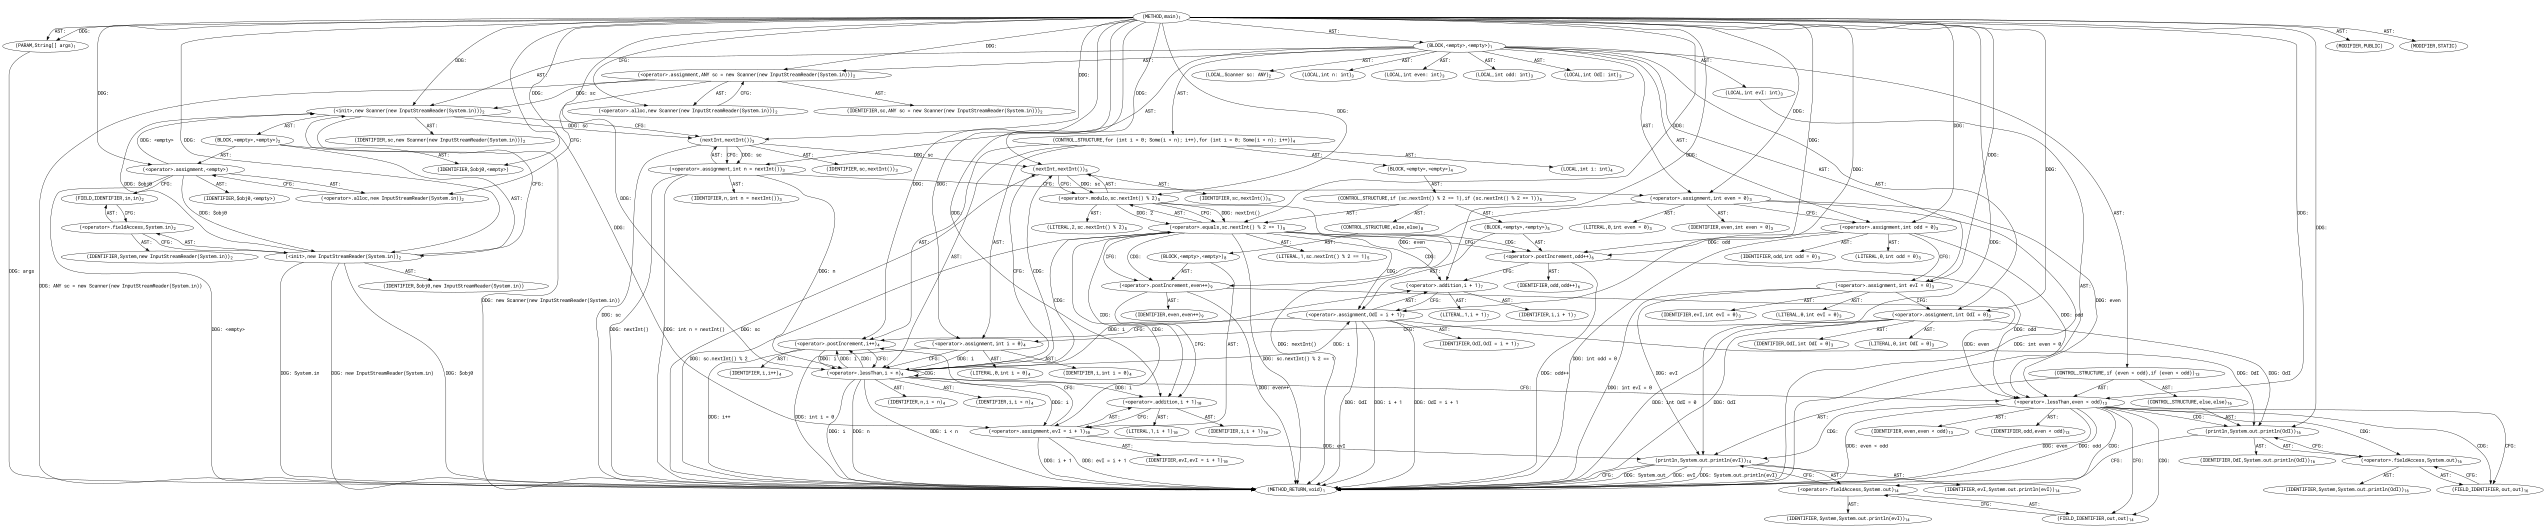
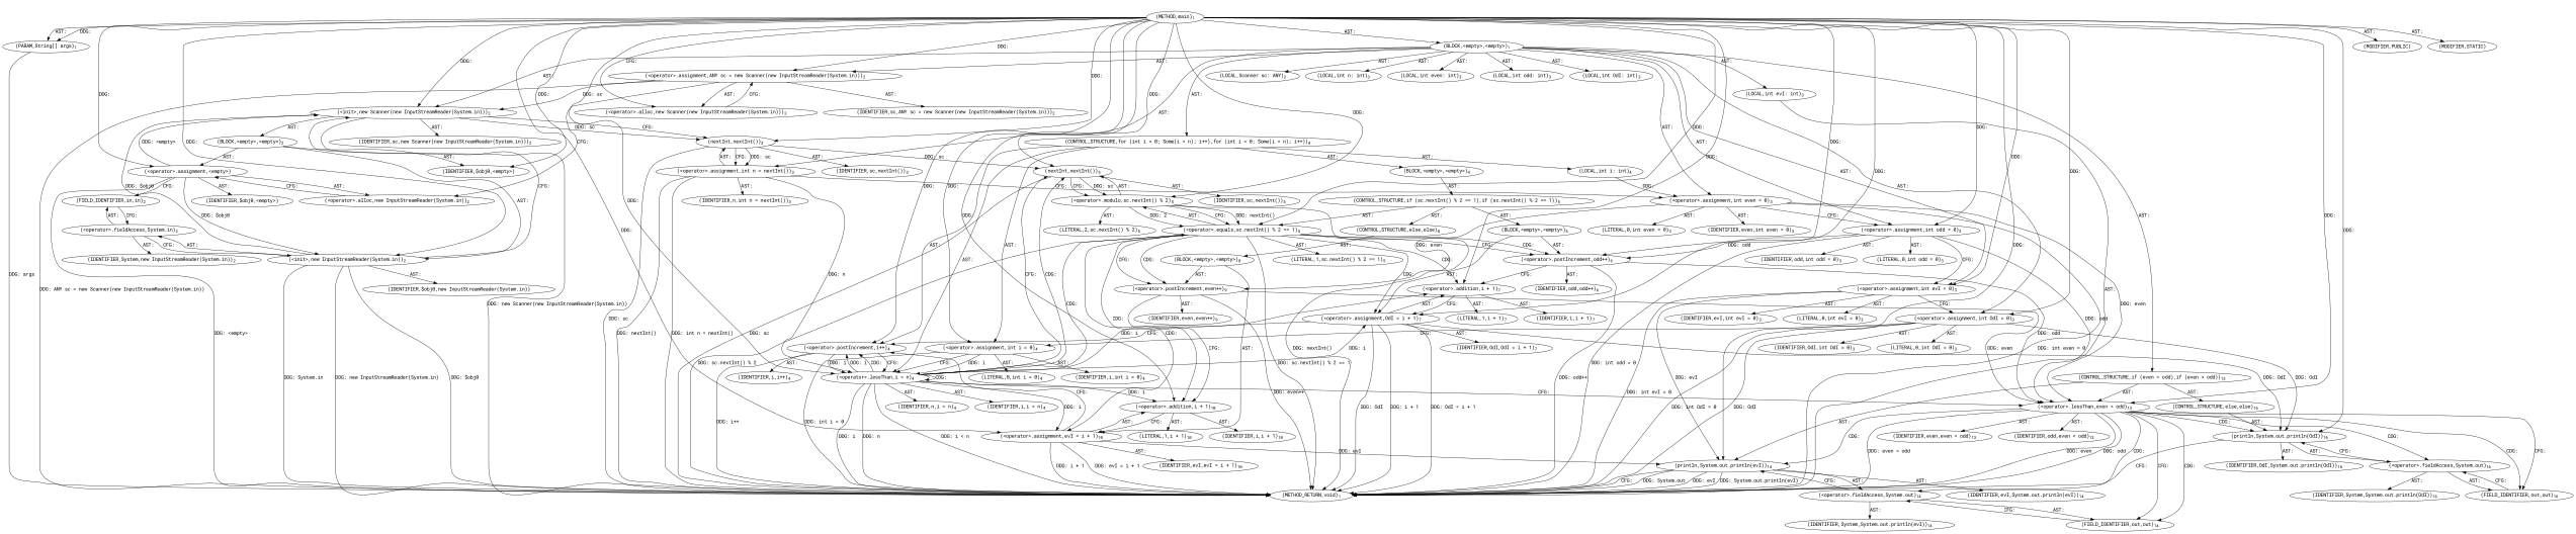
  digraph {
    fontname="Roboto Mono"
    node [fontname="Roboto Mono"]
    edge [fontname="Roboto Mono"]
    n1 [label=<(METHOD,main)<SUB>1</SUB>>]
    n2 [label=<(PARAM,String[] args)<SUB>1</SUB>>]
    n3 [label=<(BLOCK,&lt;empty&gt;,&lt;empty&gt;)<SUB>1</SUB>>]
    n4 [label=<(&lt;operator&gt;.assignment,ANY sc = new Scanner(new InputStreamReader(System.in)))<SUB>2</SUB>>]
    n5 [label=<(&lt;operator&gt;.alloc,new Scanner(new InputStreamReader(System.in)))<SUB>2</SUB>>]
    n6 [label=<(&lt;init&gt;,new Scanner(new InputStreamReader(System.in)))<SUB>2</SUB>>]
    n7 [label=<(&lt;operator&gt;.assignment,&lt;empty&gt;)>]
    n8 [label=<(&lt;init&gt;,new InputStreamReader(System.in))<SUB>2</SUB>>]
    n9 [label=<(IDENTIFIER,$obj0,&lt;empty&gt;)>]
    n10 [label=<(nextInt,nextInt())<SUB>3</SUB>>]
    n11 [label=<(&lt;operator&gt;.assignment,int even = 0)<SUB>3</SUB>>]
    n12 [label=<(&lt;operator&gt;.assignment,int odd = 0)<SUB>3</SUB>>]
    n13 [label=<(&lt;operator&gt;.assignment,int evI = 0)<SUB>3</SUB>>]
    n14 [label=<(&lt;operator&gt;.assignment,int OdI = 0)<SUB>3</SUB>>]
    n15 [label=<(&lt;operator&gt;.assignment,int i = 0)<SUB>4</SUB>>]
    n16 [label=<(&lt;operator&gt;.lessThan,i &lt; n)<SUB>4</SUB>>]
    n17 [label=<(&lt;operator&gt;.postIncrement,i++)<SUB>4</SUB>>]
    n18 [label=<(&lt;operator&gt;.equals,sc.nextInt() % 2 == 1)<SUB>5</SUB>>]
    n19 [label=<(&lt;operator&gt;.modulo,sc.nextInt() % 2)<SUB>5</SUB>>]
    n20 [label=<(nextInt,nextInt())<SUB>5</SUB>>]
    n21 [label=<(&lt;operator&gt;.postIncrement,odd++)<SUB>6</SUB>>]
    n22 [label=<(&lt;operator&gt;.assignment,OdI = i + 1)<SUB>7</SUB>>]
    n23 [label=<(&lt;operator&gt;.addition,i + 1)<SUB>7</SUB>>]
    n24 [label=<(&lt;operator&gt;.assignment,evI = i + 1)<SUB>10</SUB>>]
    n25 [label=<(&lt;operator&gt;.addition,i + 1)<SUB>10</SUB>>]
    n26 [label=<(&lt;operator&gt;.lessThan,even &lt; odd)<SUB>13</SUB>>]
    n27 [label=<(println,System.out.println(evI))<SUB>14</SUB>>]
    n28 [label=<(println,System.out.println(OdI))<SUB>16</SUB>>]
    n29 [label=<(MODIFIER,PUBLIC)>]
    n30 [label=<(MODIFIER,STATIC)>]
    n31 [label=<(METHOD_RETURN,void)<SUB>1</SUB>>]
    n32 [label=<(LOCAL,Scanner sc: ANY)<SUB>2</SUB>>]
    n33 [label=<(LOCAL,int n: int)<SUB>3</SUB>>]
    n34 [label=<(LOCAL,int even: int)<SUB>3</SUB>>]
    n35 [label=<(LOCAL,int odd: int)<SUB>3</SUB>>]
    n36 [label=<(LOCAL,int evI: int)<SUB>3</SUB>>]
    n37 [label=<(LOCAL,int OdI: int)<SUB>3</SUB>>]
    n38 [label=<(&lt;operator&gt;.assignment,int n = nextInt())<SUB>3</SUB>>]
    n39 [label=<(CONTROL_STRUCTURE,for (int i = 0; Some(i &lt; n); i++),for (int i = 0; Some(i &lt; n); i++))<SUB>4</SUB>>]
    n40 [label=<(CONTROL_STRUCTURE,if (even &lt; odd),if (even &lt; odd))<SUB>13</SUB>>]
    n41 [label=<(IDENTIFIER,sc,ANY sc = new Scanner(new InputStreamReader(System.in)))<SUB>2</SUB>>]
    n42 [label=<(&lt;operator&gt;.alloc,new InputStreamReader(System.in))<SUB>2</SUB>>]
    n43 [label=<(IDENTIFIER,sc,new Scanner(new InputStreamReader(System.in)))<SUB>2</SUB>>]
    n44 [label=<(BLOCK,&lt;empty&gt;,&lt;empty&gt;)<SUB>2</SUB>>]
    n45 [label=<(IDENTIFIER,$obj0,&lt;empty&gt;)>]
    n46 [label=<(FIELD_IDENTIFIER,in,in)<SUB>2</SUB>>]
    n47 [label=<(IDENTIFIER,$obj0,new InputStreamReader(System.in))>]
    n48 [label=<(&lt;operator&gt;.fieldAccess,System.in)<SUB>2</SUB>>]
    n49 [label=<(IDENTIFIER,sc,nextInt())<SUB>3</SUB>>]
    n50 [label=<(&lt;operator&gt;.postIncrement,even++)<SUB>9</SUB>>]
    n51 [label=<(IDENTIFIER,even,int even = 0)<SUB>3</SUB>>]
    n52 [label=<(LITERAL,0,int even = 0)<SUB>3</SUB>>]
    n53 [label=<(IDENTIFIER,odd,int odd = 0)<SUB>3</SUB>>]
    n54 [label=<(LITERAL,0,int odd = 0)<SUB>3</SUB>>]
    n55 [label=<(IDENTIFIER,evI,int evI = 0)<SUB>3</SUB>>]
    n56 [label=<(LITERAL,0,int evI = 0)<SUB>3</SUB>>]
    n57 [label=<(IDENTIFIER,OdI,int OdI = 0)<SUB>3</SUB>>]
    n58 [label=<(LITERAL,0,int OdI = 0)<SUB>3</SUB>>]
    n59 [label=<(IDENTIFIER,i,int i = 0)<SUB>4</SUB>>]
    n60 [label=<(LITERAL,0,int i = 0)<SUB>4</SUB>>]
    n61 [label=<(IDENTIFIER,i,i &lt; n)<SUB>4</SUB>>]
    n62 [label=<(IDENTIFIER,n,i &lt; n)<SUB>4</SUB>>]
    n63 [label=<(IDENTIFIER,i,i++)<SUB>4</SUB>>]
    n64 [label=<(LITERAL,1,sc.nextInt() % 2 == 1)<SUB>5</SUB>>]
    n65 [label=<(LITERAL,2,sc.nextInt() % 2)<SUB>5</SUB>>]
    n66 [label=<(IDENTIFIER,sc,nextInt())<SUB>5</SUB>>]
    n67 [label=<(IDENTIFIER,odd,odd++)<SUB>6</SUB>>]
    n68 [label=<(IDENTIFIER,OdI,OdI = i + 1)<SUB>7</SUB>>]
    n69 [label=<(IDENTIFIER,i,i + 1)<SUB>7</SUB>>]
    n70 [label=<(LITERAL,1,i + 1)<SUB>7</SUB>>]
    n71 [label=<(IDENTIFIER,even,even++)<SUB>9</SUB>>]
    n72 [label=<(IDENTIFIER,evI,evI = i + 1)<SUB>10</SUB>>]
    n73 [label=<(IDENTIFIER,i,i + 1)<SUB>10</SUB>>]
    n74 [label=<(LITERAL,1,i + 1)<SUB>10</SUB>>]
    n75 [label=<(IDENTIFIER,even,even &lt; odd)<SUB>13</SUB>>]
    n76 [label=<(IDENTIFIER,odd,even &lt; odd)<SUB>13</SUB>>]
    n77 [label=<(&lt;operator&gt;.fieldAccess,System.out)<SUB>14</SUB>>]
    n78 [label=<(FIELD_IDENTIFIER,out,out)<SUB>14</SUB>>]
    n79 [label=<(&lt;operator&gt;.fieldAccess,System.out)<SUB>16</SUB>>]
    n80 [label=<(FIELD_IDENTIFIER,out,out)<SUB>16</SUB>>]
    n81 [label=<(IDENTIFIER,evI,System.out.println(evI))<SUB>14</SUB>>]
    n82 [label=<(IDENTIFIER,OdI,System.out.println(OdI))<SUB>16</SUB>>]
    n83 [label=<(IDENTIFIER,n,int n = nextInt())<SUB>3</SUB>>]
    n84 [label=<(LOCAL,int i: int)<SUB>4</SUB>>]
    n85 [label=<(BLOCK,&lt;empty&gt;,&lt;empty&gt;)<SUB>4</SUB>>]
    n86 [label=<(CONTROL_STRUCTURE,else,else)<SUB>16</SUB>>]
    n87 [label=<(IDENTIFIER,System,new InputStreamReader(System.in))<SUB>2</SUB>>]
    n88 [label=<(CONTROL_STRUCTURE,if (sc.nextInt() % 2 == 1),if (sc.nextInt() % 2 == 1))<SUB>5</SUB>>]
    n89 [label=<(BLOCK,&lt;empty&gt;,&lt;empty&gt;)<SUB>5</SUB>>]
    n90 [label=<(CONTROL_STRUCTURE,else,else)<SUB>8</SUB>>]
    n91 [label=<(BLOCK,&lt;empty&gt;,&lt;empty&gt;)<SUB>8</SUB>>]
    n92 [label=<(IDENTIFIER,System,System.out.println(evI))<SUB>14</SUB>>]
    n93 [label=<(IDENTIFIER,System,System.out.println(OdI))<SUB>16</SUB>>]
    n1 -> n2 [label="AST: "]
    n1 -> n2 [label="DDG: "]
    n1 -> n3 [label="AST: "]
    n1 -> n4 [label="DDG: "]
    n1 -> n5 [label="CFG: "]
    n1 -> n6 [label="DDG: "]
    n1 -> n7 [label="DDG: "]
    n1 -> n8 [label="DDG: "]
    n1 -> n9 [label="DDG: "]
    n1 -> n10 [label="DDG: "]
-   n1 -> n11 [label="DDG: "]
+   n84 -> n11 [label="DDG: "]
    n1 -> n12 [label="DDG: "]
    n1 -> n13 [label="DDG: "]
    n1 -> n14 [label="DDG: "]
    n1 -> n15 [label="DDG: "]
    n1 -> n16 [label="DDG: "]
    n1 -> n17 [label="DDG: "]
    n1 -> n18 [label="DDG: "]
    n1 -> n19 [label="DDG: "]
    n1 -> n20 [label="DDG: "]
    n1 -> n21 [label="DDG: "]
    n1 -> n22 [label="DDG: "]
    n1 -> n23 [label="DDG: "]
    n1 -> n24 [label="DDG: "]
    n1 -> n25 [label="DDG: "]
    n1 -> n26 [label="DDG: "]
    n1 -> n27 [label="DDG: "]
    n1 -> n28 [label="DDG: "]
    n1 -> n29 [label="AST: "]
    n1 -> n30 [label="AST: "]
    n2 -> n31 [label="DDG: args"]
    n3 -> n4 [label="AST: "]
    n3 -> n6 [label="AST: "]
    n3 -> n11 [label="AST: "]
    n3 -> n12 [label="AST: "]
    n3 -> n13 [label="AST: "]
    n3 -> n14 [label="AST: "]
    n3 -> n32 [label="AST: "]
    n3 -> n33 [label="AST: "]
    n3 -> n34 [label="AST: "]
    n3 -> n35 [label="AST: "]
    n3 -> n36 [label="AST: "]
    n3 -> n37 [label="AST: "]
    n3 -> n38 [label="AST: "]
    n3 -> n39 [label="AST: "]
    n3 -> n40 [label="AST: "]
    n4 -> n5 [label="AST: "]
    n4 -> n6 [label="DDG: sc"]
    n4 -> n31 [label="DDG: ANY sc = new Scanner(new InputStreamReader(System.in))"]
    n4 -> n41 [label="AST: "]
    n4 -> n42 [label="CFG: "]
    n5 -> n4 [label="CFG: "]
    n6 -> n10 [label="CFG: "]
    n6 -> n10 [label="DDG: sc"]
    n6 -> n31 [label="DDG: new Scanner(new InputStreamReader(System.in))"]
    n6 -> n43 [label="AST: "]
    n6 -> n44 [label="AST: "]
    n7 -> n6 [label="DDG: &lt;empty&gt;"]
    n7 -> n8 [label="DDG: $obj0"]
    n7 -> n31 [label="DDG: &lt;empty&gt;"]
    n7 -> n42 [label="AST: "]
    n7 -> n45 [label="AST: "]
    n7 -> n46 [label="CFG: "]
    n8 -> n6 [label="CFG: "]
    n8 -> n6 [label="DDG: $obj0"]
    n8 -> n31 [label="DDG: $obj0"]
    n8 -> n31 [label="DDG: System.in"]
    n8 -> n31 [label="DDG: new InputStreamReader(System.in)"]
    n8 -> n47 [label="AST: "]
    n8 -> n48 [label="AST: "]
    n10 -> n20 [label="DDG: sc"]
    n10 -> n31 [label="DDG: sc"]
    n10 -> n38 [label="CFG: "]
    n10 -> n38 [label="DDG: sc"]
    n10 -> n49 [label="AST: "]
    n11 -> n12 [label="CFG: "]
    n11 -> n26 [label="DDG: even"]
    n11 -> n31 [label="DDG: int even = 0"]
    n11 -> n50 [label="DDG: even"]
    n11 -> n51 [label="AST: "]
    n11 -> n52 [label="AST: "]
    n12 -> n13 [label="CFG: "]
    n12 -> n21 [label="DDG: odd"]
    n12 -> n26 [label="DDG: odd"]
    n12 -> n31 [label="DDG: int odd = 0"]
    n12 -> n53 [label="AST: "]
    n12 -> n54 [label="AST: "]
    n13 -> n14 [label="CFG: "]
    n13 -> n27 [label="DDG: evI"]
    n13 -> n31 [label="DDG: int evI = 0"]
    n13 -> n55 [label="AST: "]
    n13 -> n56 [label="AST: "]
    n14 -> n15 [label="CFG: "]
    n14 -> n28 [label="DDG: OdI"]
    n14 -> n31 [label="DDG: OdI"]
    n14 -> n31 [label="DDG: int OdI = 0"]
    n14 -> n57 [label="AST: "]
    n14 -> n58 [label="AST: "]
    n15 -> n16 [label="CFG: "]
    n15 -> n16 [label="DDG: i"]
    n15 -> n31 [label="DDG: int i = 0"]
    n15 -> n59 [label="AST: "]
    n15 -> n60 [label="AST: "]
    n16 -> n16 [label="CDG: "]
    n16 -> n17 [label="DDG: i"]
    n16 -> n17 [label="CDG: "]
    n16 -> n18 [label="CDG: "]
    n16 -> n20 [label="CFG: "]
    n16 -> n20 [label="CDG: "]
    n16 -> n22 [label="DDG: i"]
    n16 -> n23 [label="DDG: i"]
    n16 -> n24 [label="DDG: i"]
    n16 -> n25 [label="DDG: i"]
    n16 -> n26 [label="CFG: "]
    n16 -> n31 [label="DDG: i"]
    n16 -> n31 [label="DDG: n"]
    n16 -> n31 [label="DDG: i &lt; n"]
    n16 -> n61 [label="AST: "]
    n16 -> n62 [label="AST: "]
    n17 -> n16 [label="CFG: "]
    n17 -> n16 [label="DDG: i"]
    n17 -> n31 [label="DDG: i++"]
    n17 -> n63 [label="AST: "]
    n18 -> n19 [label="AST: "]
    n18 -> n21 [label="CFG: "]
    n18 -> n21 [label="CDG: "]
    n18 -> n22 [label="CDG: "]
    n18 -> n23 [label="CDG: "]
    n18 -> n24 [label="CDG: "]
    n18 -> n25 [label="CDG: "]
    n18 -> n31 [label="DDG: sc.nextInt() % 2"]
    n18 -> n31 [label="DDG: sc.nextInt() % 2 == 1"]
    n18 -> n50 [label="CFG: "]
    n18 -> n50 [label="CDG: "]
    n18 -> n64 [label="AST: "]
    n19 -> n18 [label="CFG: "]
    n19 -> n18 [label="DDG: nextInt()"]
    n19 -> n18 [label="DDG: 2"]
    n19 -> n20 [label="AST: "]
    n19 -> n31 [label="DDG: nextInt()"]
    n19 -> n65 [label="AST: "]
    n20 -> n19 [label="CFG: "]
    n20 -> n19 [label="DDG: sc"]
    n20 -> n31 [label="DDG: sc"]
    n20 -> n66 [label="AST: "]
    n21 -> n23 [label="CFG: "]
    n21 -> n26 [label="DDG: odd"]
    n21 -> n31 [label="DDG: odd++"]
    n21 -> n67 [label="AST: "]
    n22 -> n17 [label="CFG: "]
    n22 -> n23 [label="AST: "]
    n22 -> n28 [label="DDG: OdI"]
    n22 -> n31 [label="DDG: OdI"]
    n22 -> n31 [label="DDG: i + 1"]
    n22 -> n31 [label="DDG: OdI = i + 1"]
    n22 -> n68 [label="AST: "]
    n23 -> n22 [label="CFG: "]
    n23 -> n69 [label="AST: "]
    n23 -> n70 [label="AST: "]
    n24 -> n17 [label="CFG: "]
    n24 -> n25 [label="AST: "]
    n24 -> n27 [label="DDG: evI"]
    n24 -> n31 [label="DDG: i + 1"]
    n24 -> n31 [label="DDG: evI = i + 1"]
    n24 -> n72 [label="AST: "]
    n25 -> n24 [label="CFG: "]
    n25 -> n73 [label="AST: "]
    n25 -> n74 [label="AST: "]
    n26 -> n27 [label="CDG: "]
    n26 -> n28 [label="CDG: "]
    n26 -> n31 [label="DDG: even"]
    n26 -> n31 [label="DDG: odd"]
    n26 -> n31 [label="DDG: even &lt; odd"]
    n26 -> n75 [label="AST: "]
    n26 -> n76 [label="AST: "]
    n26 -> n77 [label="CDG: "]
    n26 -> n78 [label="CFG: "]
    n26 -> n78 [label="CDG: "]
    n26 -> n79 [label="CDG: "]
    n26 -> n80 [label="CFG: "]
    n26 -> n80 [label="CDG: "]
    n27 -> n31 [label="CFG: "]
    n27 -> n31 [label="DDG: System.out"]
    n27 -> n31 [label="DDG: evI"]
    n27 -> n31 [label="DDG: System.out.println(evI)"]
    n27 -> n77 [label="AST: "]
    n27 -> n81 [label="AST: "]
    n28 -> n31 [label="CFG: "]
    n28 -> n79 [label="AST: "]
    n28 -> n82 [label="AST: "]
    n36 -> n31 [label="AST: "]
    n38 -> n10 [label="AST: "]
    n38 -> n11 [label="CFG: "]
    n38 -> n16 [label="DDG: n"]
    n38 -> n31 [label="DDG: nextInt()"]
    n38 -> n31 [label="DDG: int n = nextInt()"]
    n38 -> n83 [label="AST: "]
    n39 -> n15 [label="AST: "]
    n39 -> n16 [label="AST: "]
    n39 -> n17 [label="AST: "]
    n39 -> n84 [label="AST: "]
    n39 -> n85 [label="AST: "]
    n40 -> n26 [label="AST: "]
    n40 -> n27 [label="AST: "]
    n40 -> n86 [label="AST: "]
    n42 -> n7 [label="CFG: "]
    n44 -> n7 [label="AST: "]
    n44 -> n8 [label="AST: "]
    n44 -> n9 [label="AST: "]
    n46 -> n48 [label="CFG: "]
    n48 -> n8 [label="CFG: "]
    n48 -> n46 [label="AST: "]
    n48 -> n87 [label="AST: "]
    n50 -> n25 [label="CFG: "]
    n50 -> n26 [label="DDG: even"]
    n50 -> n31 [label="DDG: even++"]
    n50 -> n71 [label="AST: "]
    n77 -> n27 [label="CFG: "]
    n77 -> n78 [label="AST: "]
    n77 -> n92 [label="AST: "]
    n78 -> n77 [label="CFG: "]
    n79 -> n28 [label="CFG: "]
    n79 -> n80 [label="AST: "]
    n79 -> n93 [label="AST: "]
    n80 -> n79 [label="CFG: "]
    n85 -> n88 [label="AST: "]
    n86 -> n28 [label="AST: "]
    n88 -> n18 [label="AST: "]
    n88 -> n89 [label="AST: "]
    n88 -> n90 [label="AST: "]
    n89 -> n21 [label="AST: "]
    n89 -> n22 [label="AST: "]
    n90 -> n91 [label="AST: "]
    n91 -> n24 [label="AST: "]
    n91 -> n50 [label="AST: "]
  }
